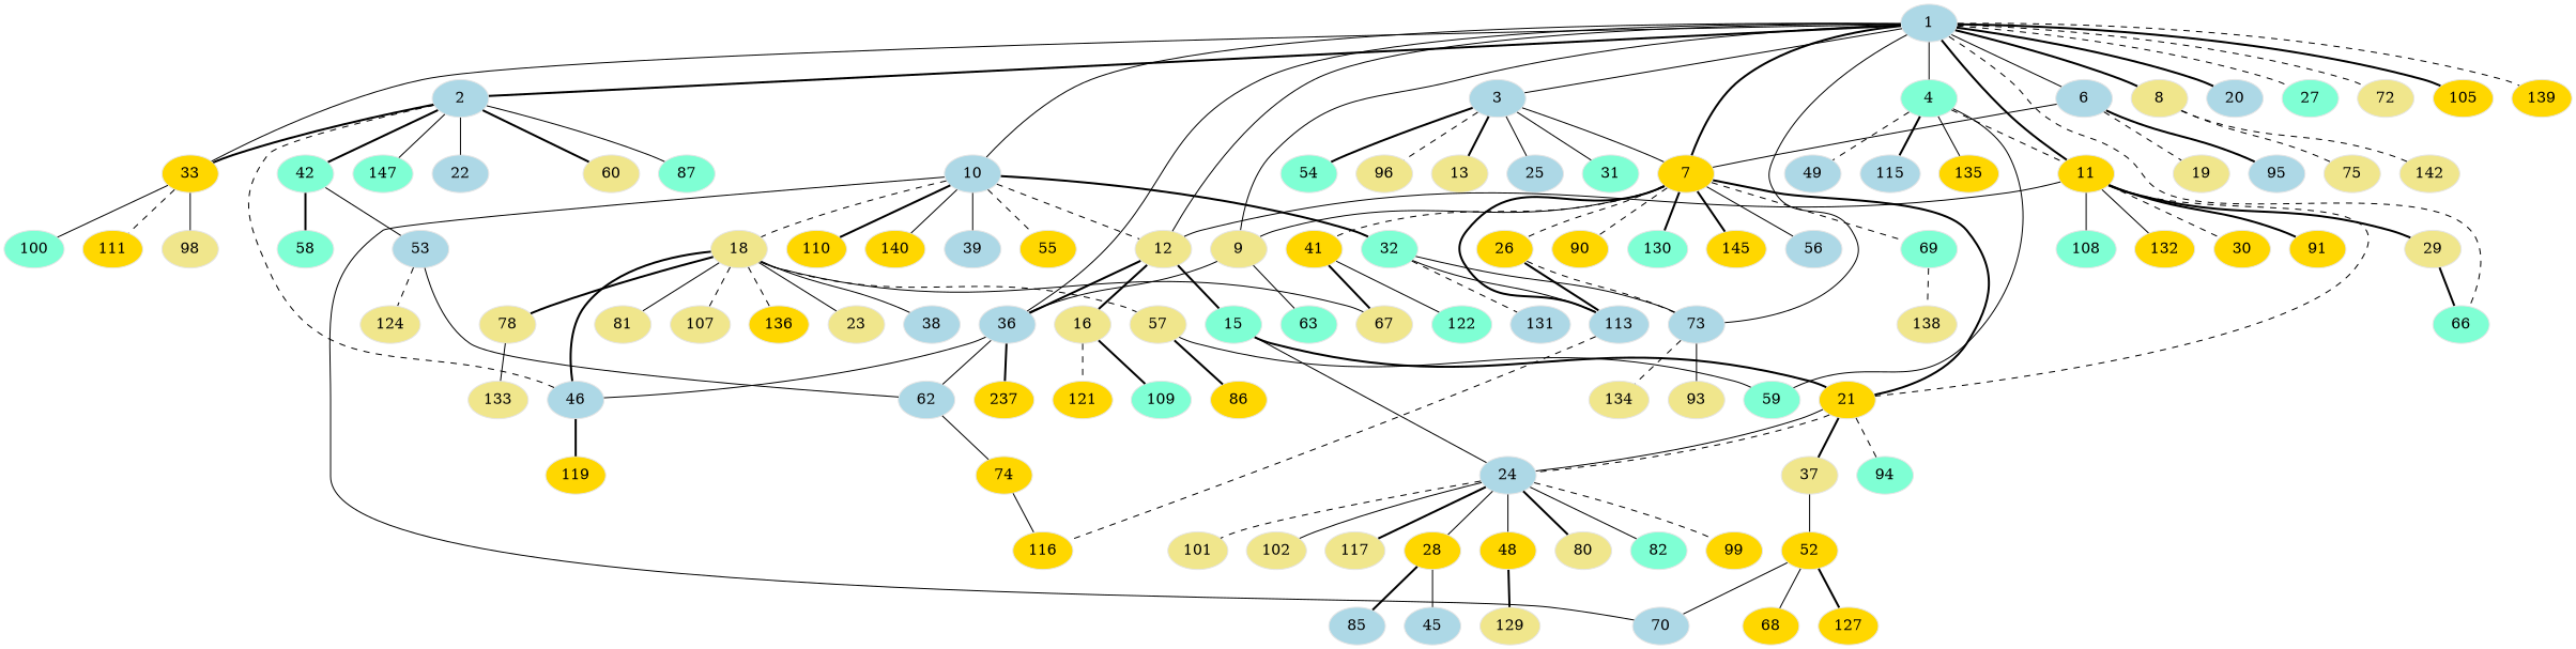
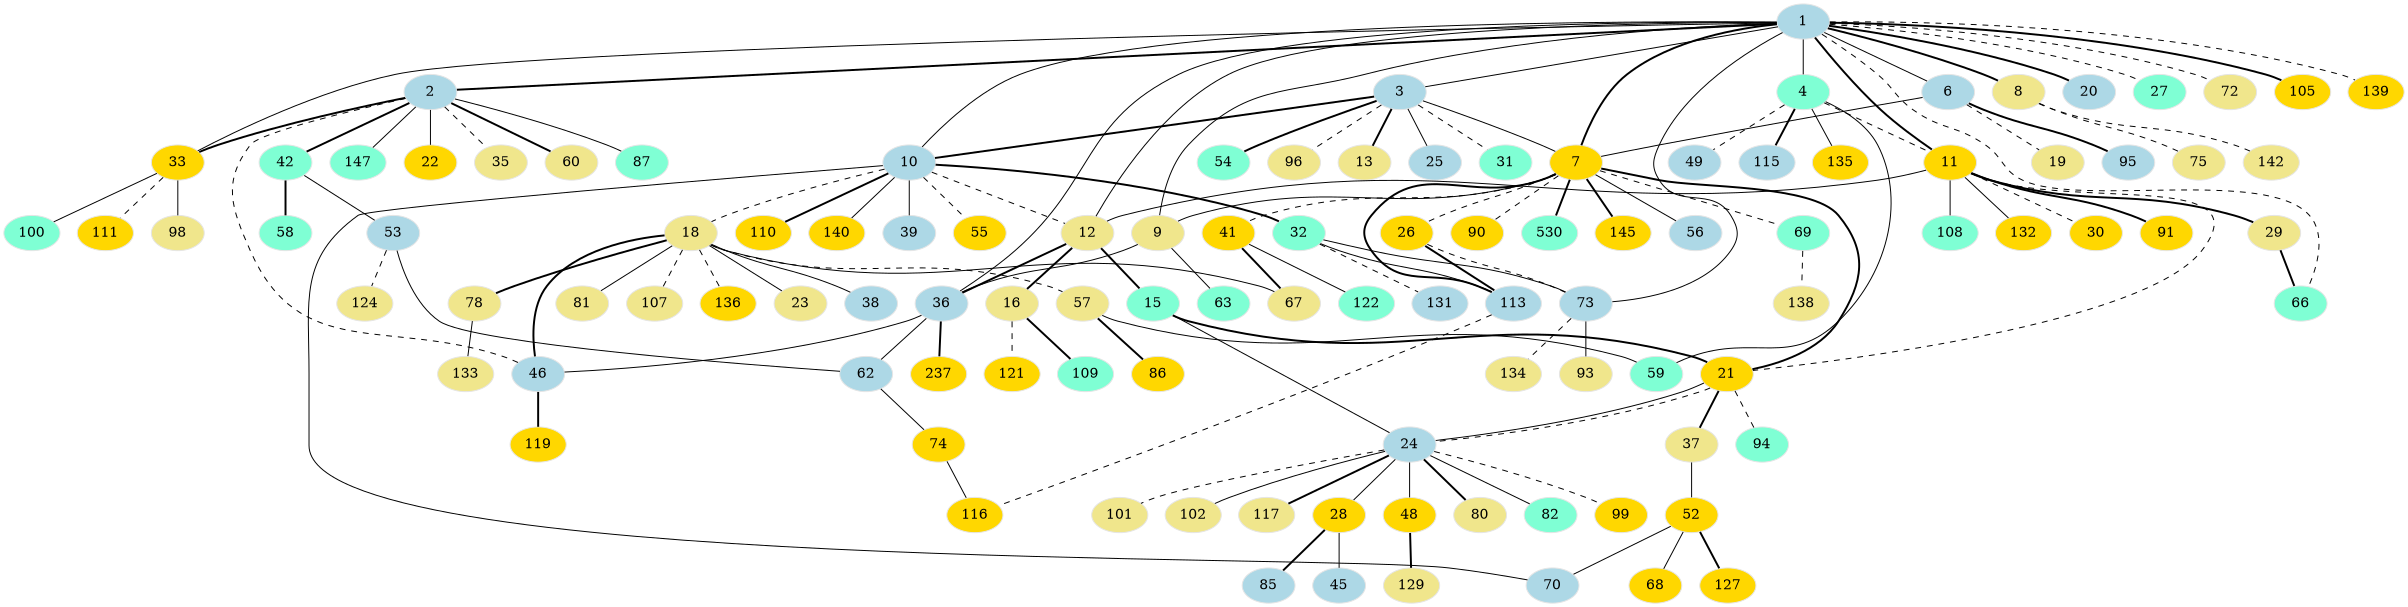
  graph {
    node [color=gray90 fillcolor=gold style=filled]
    edge [style=solid]
    1 [fillcolor=lightblue super="+5"]
    2 [fillcolor=lightblue super="+89"]
    3 [fillcolor=lightblue super="+17"]
    4 [fillcolor=aquamarine super="+34"]
    6 [fillcolor=lightblue super="+51"]
    7 [super="+103"]
    8 [fillcolor=khaki super="+65"]
    9 [fillcolor=khaki super="+118"]
    10 [fillcolor=lightblue super="+43"]
    11 [super="+14"]
    12 [fillcolor=khaki super="+146"]
    20 [fillcolor=lightblue]
    27 [fillcolor=aquamarine]
    33 [super="+79"]
    36 [fillcolor=lightblue super="+126"]
    66 [fillcolor=aquamarine super="+112"]
    72 [fillcolor=khaki super="+104"]
    73 [fillcolor=lightblue super="+83"]
    105
    139
-   22 [fillcolor=lightblue]
+   22
+   35 [fillcolor=khaki super="+92"]
    42 [fillcolor=aquamarine super="+44"]
    46 [fillcolor=lightblue super="+71"]
    60 [fillcolor=khaki]
    87 [fillcolor=aquamarine]
    147 [fillcolor=aquamarine]
    13 [fillcolor=khaki]
    25 [fillcolor=lightblue]
    31 [fillcolor=aquamarine super="+50"]
    54 [fillcolor=aquamarine]
    96 [fillcolor=khaki]
    49 [fillcolor=lightblue super="+114"]
    59 [fillcolor=aquamarine]
    115 [fillcolor=lightblue]
    135
    19 [fillcolor=khaki]
    95 [fillcolor=lightblue]
    21 [super="+88"]
    26 [super="+141"]
    41
    56 [fillcolor=lightblue]
    69 [fillcolor=aquamarine super="+84"]
    90
    113 [fillcolor=lightblue]
-   130 [fillcolor=aquamarine]
+   130 [fillcolor=aquamarine label=530]
    145
    75 [fillcolor=khaki]
    142 [fillcolor=khaki]
    63 [fillcolor=aquamarine]
    18 [fillcolor=khaki super="+40"]
    32 [fillcolor=aquamarine]
    39 [fillcolor=lightblue]
    55 [super="+77"]
    70 [fillcolor=lightblue]
    110
    140
    29 [fillcolor=khaki super="+76"]
    30
    91 [super="+128"]
    108 [fillcolor=aquamarine]
    132
    15 [fillcolor=aquamarine]
    16 [fillcolor=khaki super="+144"]
    98 [fillcolor=khaki]
    100 [fillcolor=aquamarine]
    111
    62 [fillcolor=lightblue super="+125"]
    n69 [label=237]
    93 [fillcolor=khaki]
    134 [fillcolor=khaki]
    53 [fillcolor=lightblue super="+61"]
    58 [fillcolor=aquamarine]
    119
    24 [fillcolor=lightblue super="+64"]
    37 [fillcolor=khaki super="+47"]
    94 [fillcolor=aquamarine]
    67 [fillcolor=khaki super="+106"]
    122 [fillcolor=aquamarine]
    138 [fillcolor=khaki]
    116
    23 [fillcolor=khaki super="+97"]
    38 [fillcolor=lightblue super="+120"]
    57 [fillcolor=khaki super="+143"]
    78 [fillcolor=khaki]
    81 [fillcolor=khaki]
    107 [fillcolor=khaki]
    136
    131 [fillcolor=lightblue]
    109 [fillcolor=aquamarine]
    121
    28
    48
    80 [fillcolor=khaki]
    82 [fillcolor=aquamarine]
    99
    101 [fillcolor=khaki]
    102 [fillcolor=khaki]
    117 [fillcolor=khaki]
    86
    133 [fillcolor=khaki]
    52 [super="+123"]
    45 [fillcolor=lightblue]
    85 [fillcolor=lightblue]
    129 [fillcolor=khaki]
    74
    68
    127
    124 [fillcolor=khaki]
    1 -- 2 [style=bold]
    1 -- 3
    1 -- 4
    1 -- 6
    1 -- 7 [style=bold]
    1 -- 8 [style=bold]
    1 -- 9
    1 -- 10
    1 -- 11 [style=bold]
    1 -- 12
    1 -- 20 [style=bold]
    1 -- 27 [style=dashed]
    1 -- 33
    1 -- 36
    1 -- 66 [style=dashed]
    1 -- 72 [style=dashed]
    1 -- 73
    1 -- 105 [style=bold]
    1 -- 139 [style=dashed]
    2 -- 33 [style=bold]
    2 -- 22
+   2 -- 35 [style=dashed]
    2 -- 42 [style=bold]
    2 -- 46 [style=dashed]
    2 -- 60 [style=bold]
    2 -- 87
    2 -- 147
    3 -- 7
+   3 -- 10 [style=bold]
    3 -- 13 [style=bold]
    3 -- 25
-   3 -- 31
+   3 -- 31 [style=dashed]
    3 -- 54 [style=bold]
    3 -- 96 [style=dashed]
    4 -- 11 [style=dashed]
    4 -- 49 [style=dashed]
    4 -- 59
    4 -- 115 [style=bold]
    4 -- 135
    6 -- 7
    6 -- 19 [style=dashed]
    6 -- 95 [style=bold]
    7 -- 9
    7 -- 21 [style=bold]
    7 -- 26 [style=dashed]
    7 -- 41 [style=dashed]
    7 -- 56
    7 -- 69 [style=dashed]
    7 -- 90 [style=dashed]
    7 -- 113 [style=bold]
    7 -- 130 [style=bold]
    7 -- 145 [style=bold]
    8 -- 75 [style=dashed]
    8 -- 142 [style=dashed]
    9 -- 36
    9 -- 63
    10 -- 12 [style=dashed]
    10 -- 18 [style=dashed weight=2]
    10 -- 32 [style=bold]
    10 -- 39
    10 -- 55 [style=dashed]
    10 -- 70
    10 -- 110 [style=bold]
    10 -- 140
    11 -- 12
    11 -- 21 [style=dashed]
    11 -- 29 [style=bold]
    11 -- 30 [style=dashed]
    11 -- 91 [style=bold weight=2]
    11 -- 108
    11 -- 132
    12 -- 36 [style=bold]
    12 -- 15 [style=bold]
    12 -- 16 [style=bold]
    33 -- 98
    33 -- 100
    33 -- 111 [style=dashed]
    36 -- 46
    36 -- 62
    36 -- n69 [style=bold]
    73 -- 93
    73 -- 134 [style=dashed]
    42 -- 53
    42 -- 58 [style=bold]
    46 -- 119 [style=bold]
    21 -- 24
    21 -- 24 [style=dashed]
    21 -- 37 [style=bold]
    21 -- 94 [style=dashed]
    26 -- 73 [style=dashed]
    26 -- 113 [style=bold]
    41 -- 67 [style=bold]
    41 -- 122
    69 -- 138 [style=dashed]
    113 -- 116 [style=dashed]
    18 -- 46 [style=bold]
    18 -- 67
    18 -- 23
    18 -- 38
    18 -- 57 [style=dashed]
    18 -- 78 [style=bold]
    18 -- 81
    18 -- 107 [style=dashed]
    18 -- 136 [style=dashed]
    32 -- 73
    32 -- 113
    32 -- 131 [style=dashed]
    29 -- 66 [style=bold]
    15 -- 21 [style=bold]
    15 -- 24
    16 -- 109 [style=bold]
    16 -- 121 [style=dashed]
    62 -- 74
    53 -- 62
    53 -- 124 [style=dashed]
    24 -- 28
    24 -- 48
    24 -- 80 [style=bold]
    24 -- 82
    24 -- 99 [style=dashed]
    24 -- 101 [style=dashed]
    24 -- 102
    24 -- 117 [style=bold]
    37 -- 52
    57 -- 59
    57 -- 86 [style=bold]
    78 -- 133
    28 -- 45
    28 -- 85 [style=bold]
    48 -- 129 [style=bold]
    52 -- 70
    52 -- 68
    52 -- 127 [style=bold]
    74 -- 116
  }
